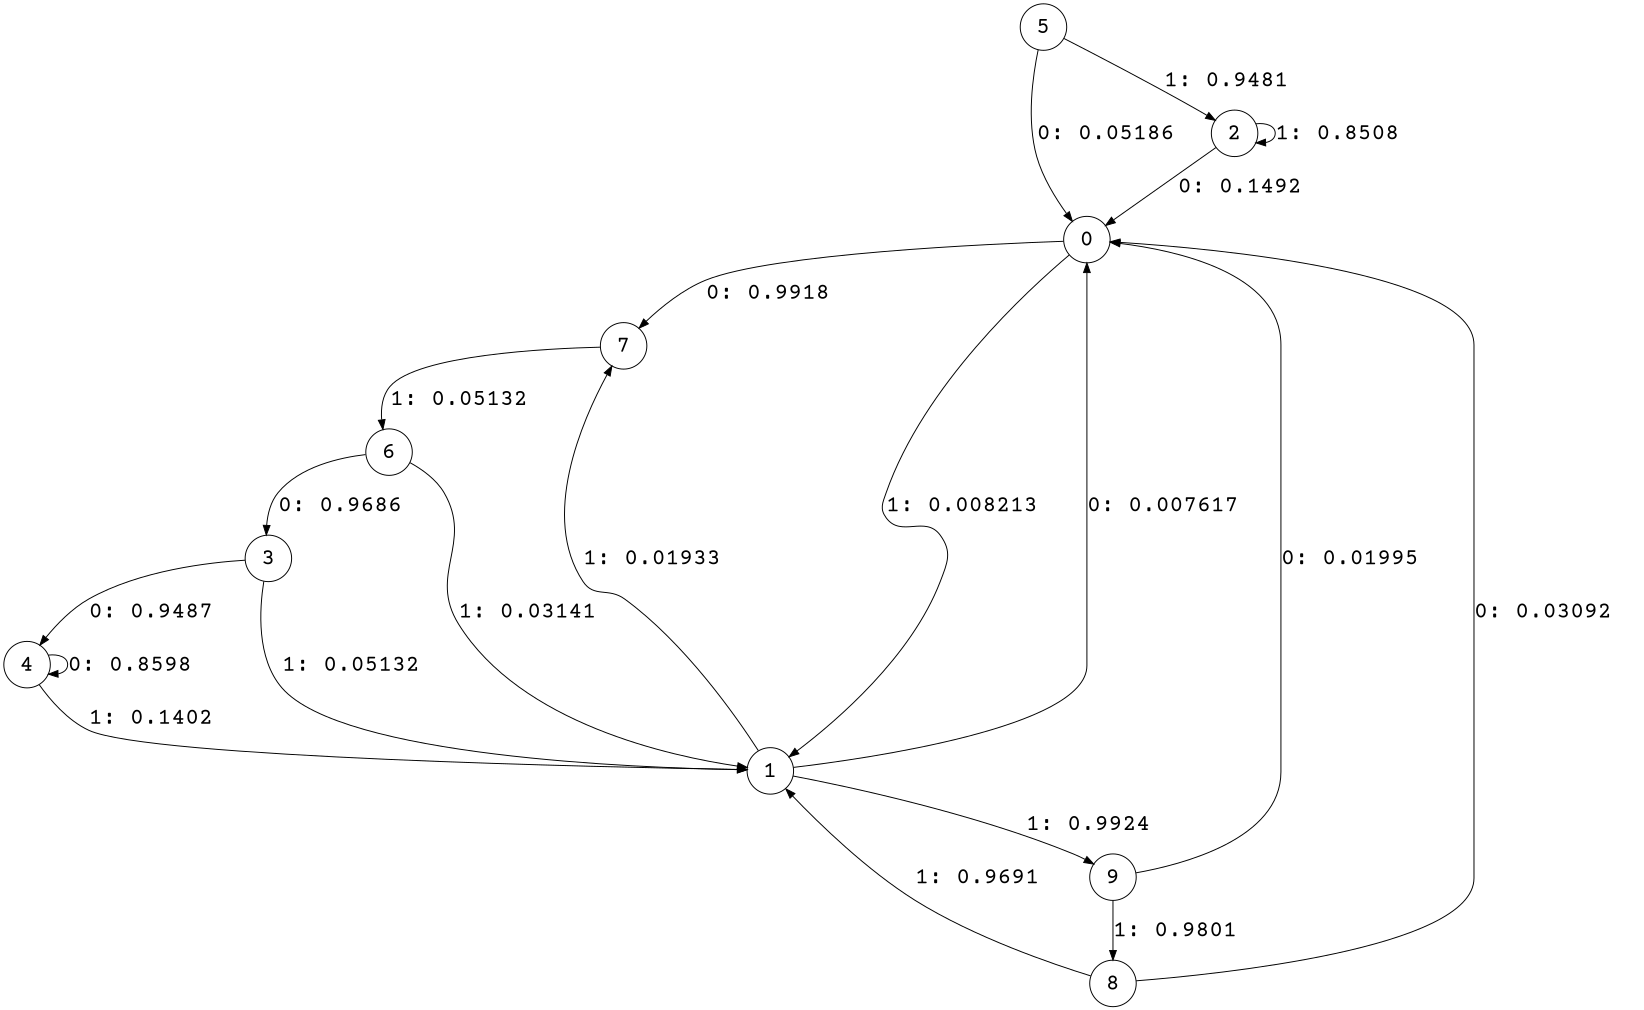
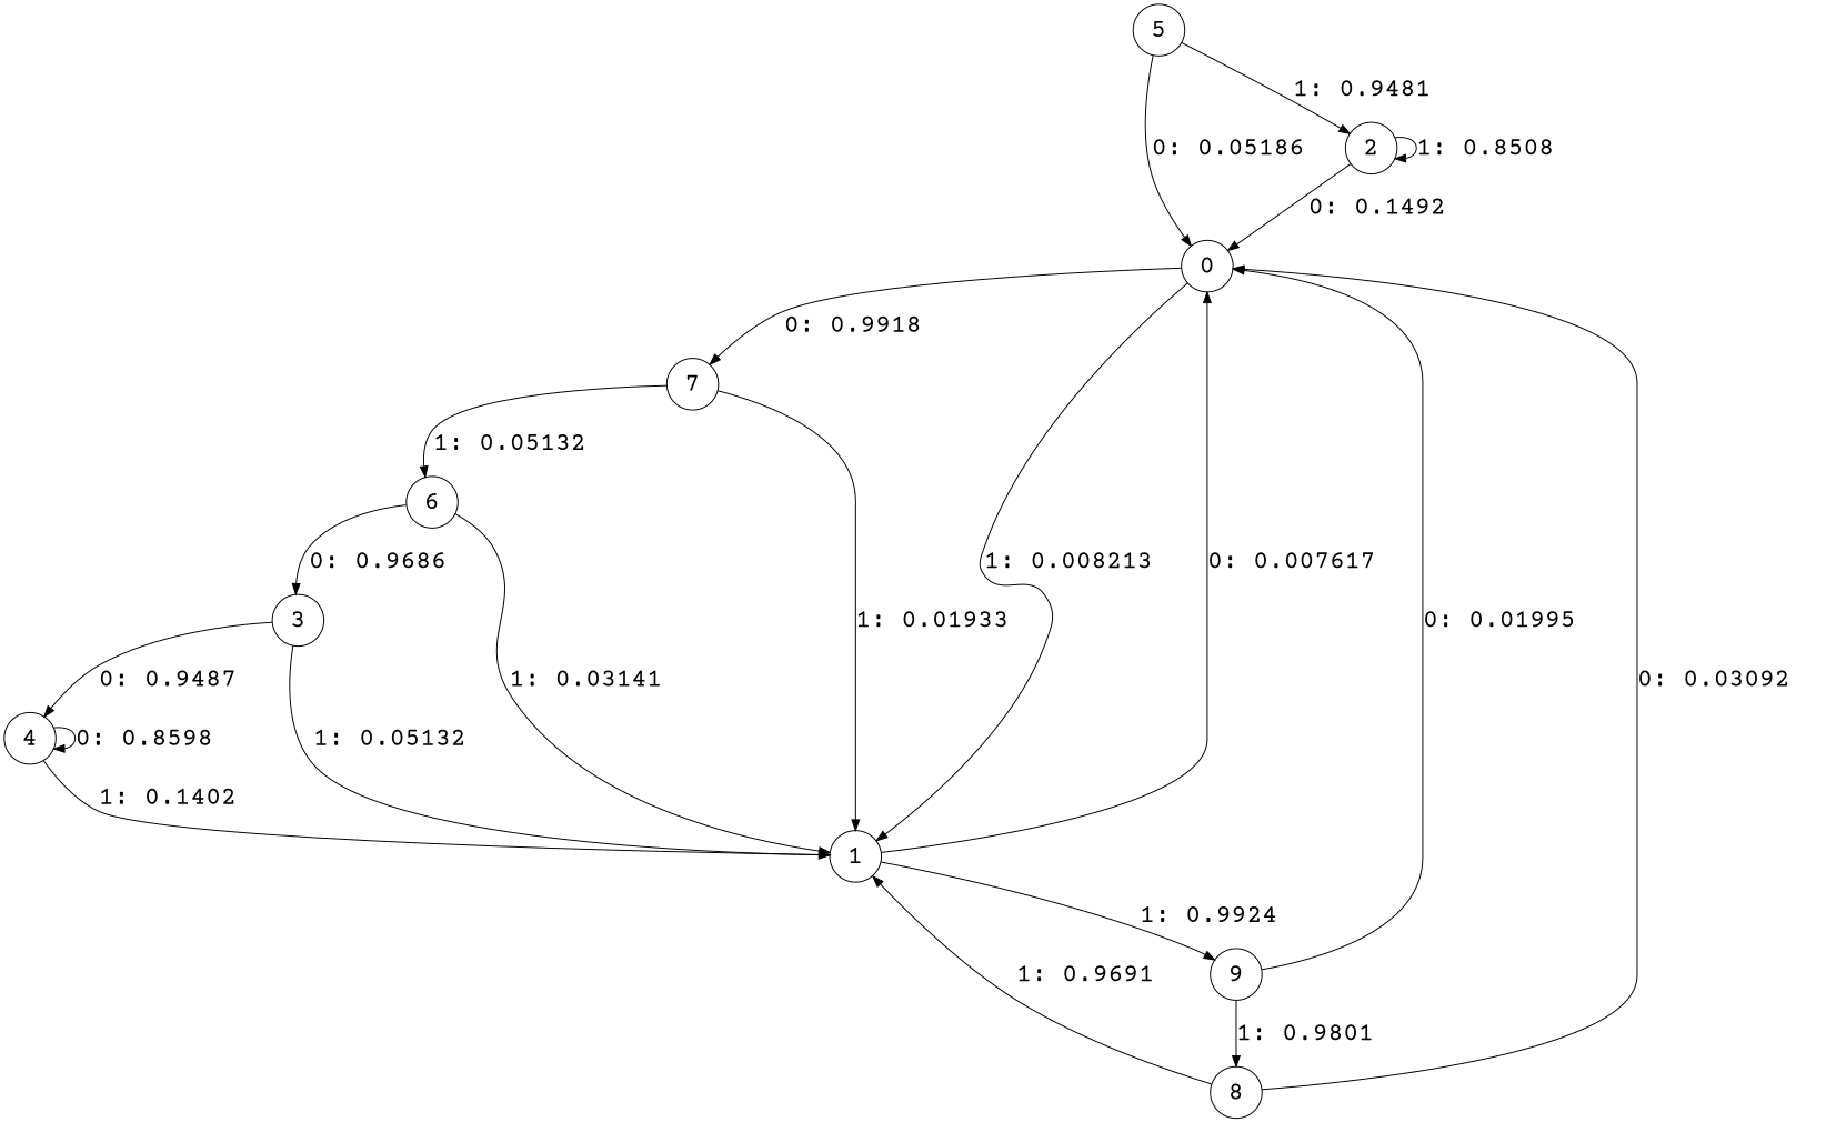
  digraph {
    fontname="Courier Prime"
    node [fontname="Courier Prime" fontsize=24 shape=circle]
    edge [fontname="Courier Prime" fontsize=24]
    0
    7
    1
    6
    9
    3
    8
    2
    4
    5
    0 -> 7 [label="0: 0.9918   "]
    0 -> 1 [label="1: 0.008213  "]
-   1 -> 7 [label="1: 0.01933  "]
+   7 -> 1 [label="1: 0.01933  "]
    7 -> 6 [label="1: 0.05132  "]
    1 -> 0 [label="0: 0.007617  "]
    1 -> 9 [label="1: 0.9924   "]
    6 -> 1 [label="1: 0.03141  "]
    6 -> 3 [label="0: 0.9686   "]
    9 -> 0 [label="0: 0.01995  "]
    9 -> 8 [label="1: 0.9801   "]
    3 -> 1 [label="1: 0.05132  "]
    3 -> 4 [label="0: 0.9487   "]
    8 -> 0 [label="0: 0.03092  "]
    8 -> 1 [label="1: 0.9691   "]
    2 -> 0 [label="0: 0.1492   "]
    2 -> 2 [label="1: 0.8508   "]
    4 -> 1 [label="1: 0.1402   "]
    4 -> 4 [label="0: 0.8598   "]
    5 -> 0 [label="0: 0.05186  "]
    5 -> 2 [label="1: 0.9481   "]
  }
